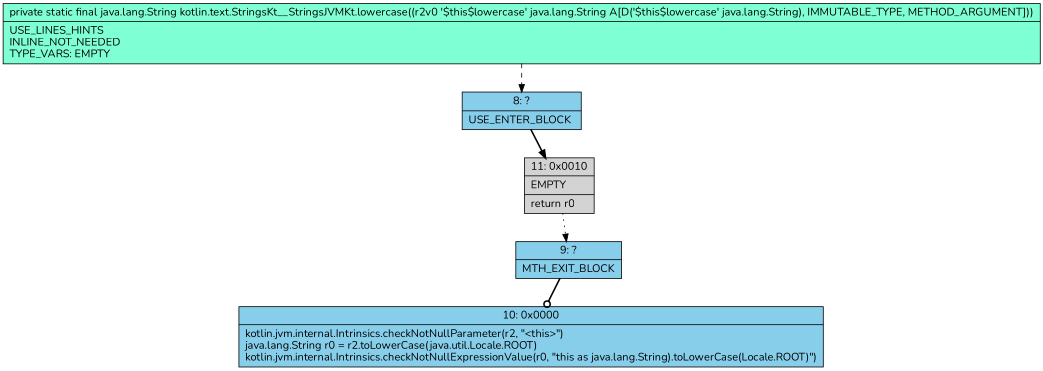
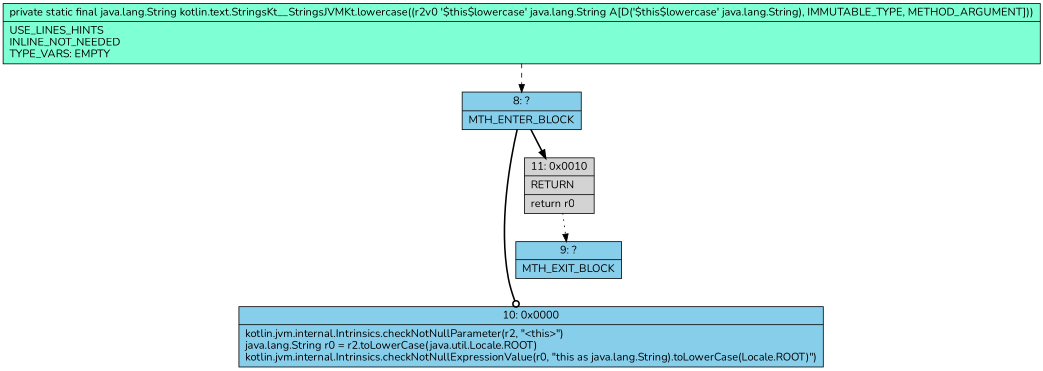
  digraph {
    fontname=Nunito
    node [fillcolor=skyblue fontname=Nunito shape=record style=filled]
    edge [arrowhead=normal fontname=Nunito style=bold]
-   n1 [label="{8\:\ ?|USE_ENTER_BLOCK\l}"]
+   n1 [label="{8\:\ ?|MTH_ENTER_BLOCK\l}"]
    n2 [label="{10\:\ 0x0000|kotlin.jvm.internal.Intrinsics.checkNotNullParameter(r2, \"\<this\>\")\ljava.lang.String r0 = r2.toLowerCase(java.util.Locale.ROOT)\lkotlin.jvm.internal.Intrinsics.checkNotNullExpressionValue(r0, \"this as java.lang.String).toLowerCase(Locale.ROOT)\")\l}"]
-   n3 [fillcolor=lightgrey label="{11\:\ 0x0010|EMPTY\l|return r0\l}"]
+   n3 [fillcolor=lightgrey label="{11\:\ 0x0010|RETURN\l|return r0\l}"]
    n4 [label="{9\:\ ?|MTH_EXIT_BLOCK\l}"]
    n5 [fillcolor=aquamarine label="{private static final java.lang.String kotlin.text.StringsKt__StringsJVMKt.lowercase((r2v0 '$this$lowercase' java.lang.String A[D('$this$lowercase' java.lang.String), IMMUTABLE_TYPE, METHOD_ARGUMENT]))  | USE_LINES_HINTS\lINLINE_NOT_NEEDED\lTYPE_VARS: EMPTY\l}"]
-   n4 -> n2 [arrowhead=odot]
+   n1 -> n2 [arrowhead=odot]
    n1 -> n3
    n3 -> n4 [style=dotted]
    n5 -> n1 [style=dashed]
  }
